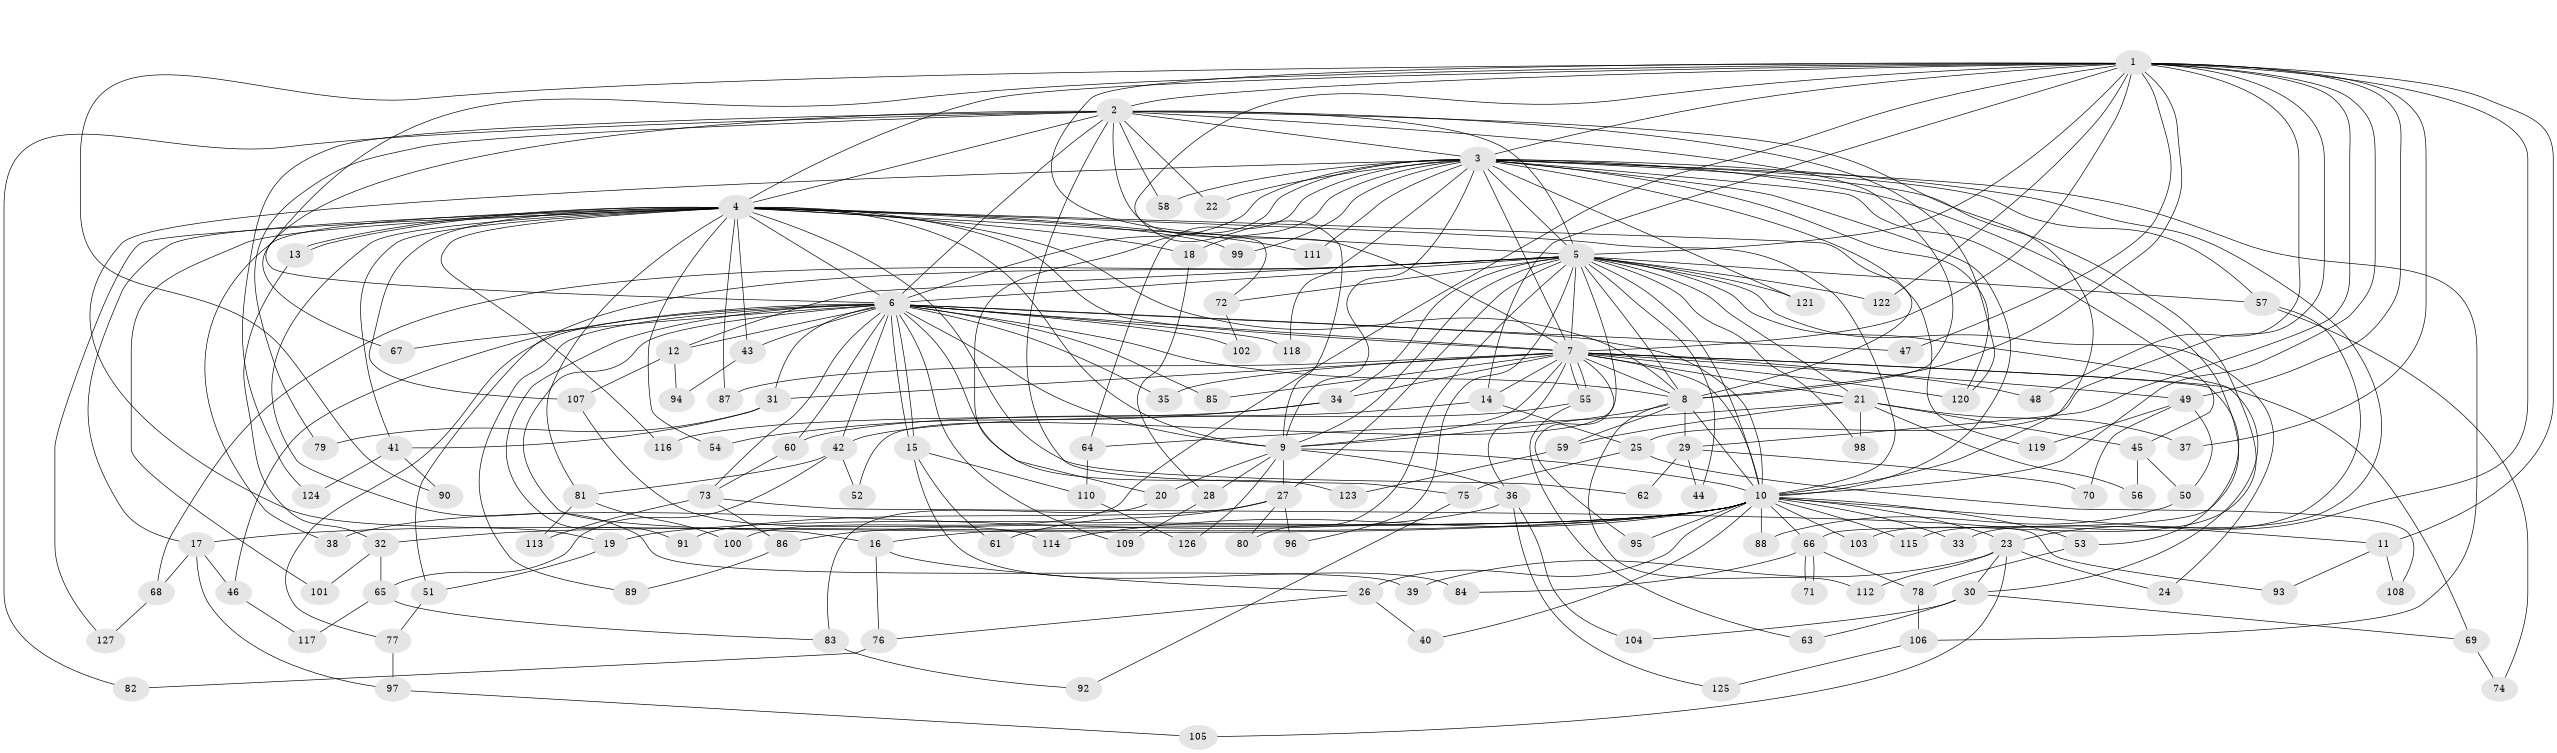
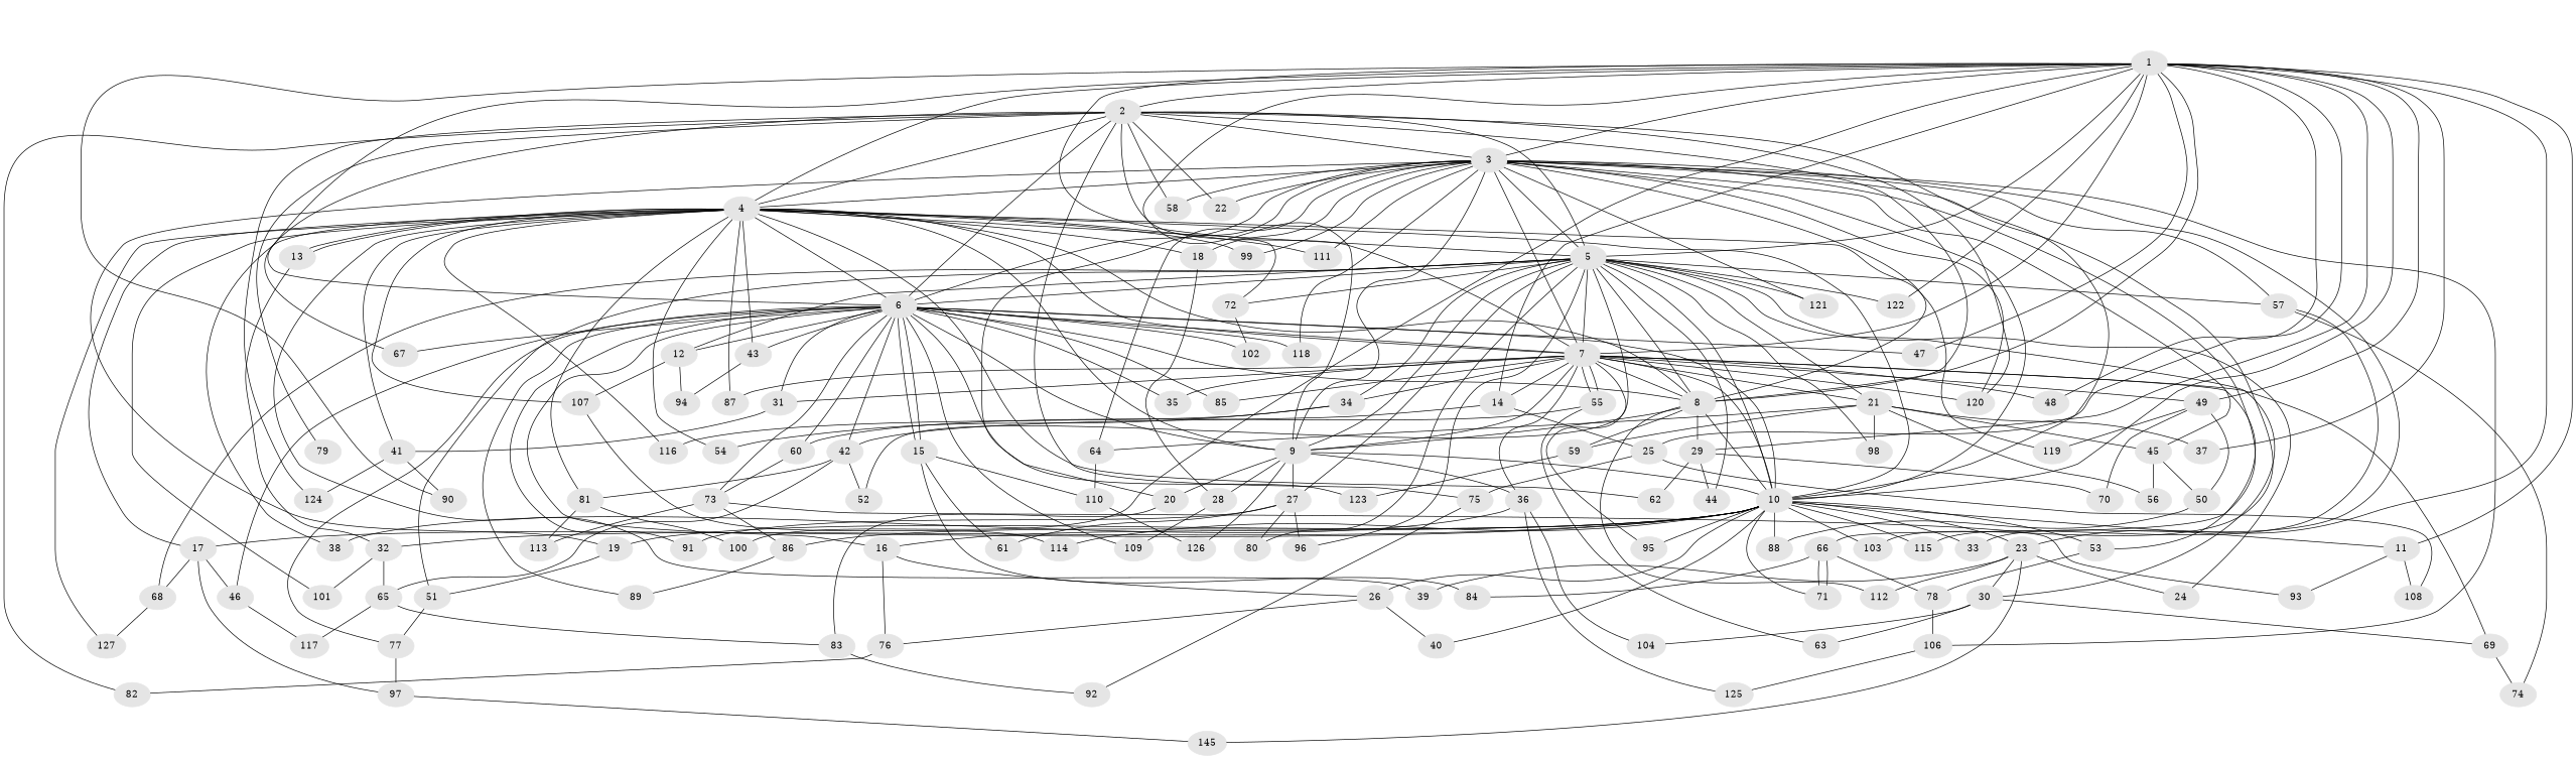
  graph {
    node [color=gray90 style=filled]
    1
    2
    3
    4
    5
    6
    7
    8
    9
    10
    11
    14
    23
    25
    29
    37
    47
    48
    49
    72
    90
    100
    122
    22
    58
    67
    75
    79
    82
    124
    120
    18
    19
    20
    33
    45
    57
    64
    66
    99
    103
    106
    111
    118
    121
    13
    17
    38
    39
    41
    43
    54
    62
    81
    87
    101
    107
    116
    119
    127
    12
    21
    24
    27
    30
    34
    44
    51
    52
    68
    80
    96
    98
    15
    16
    31
    35
    42
    46
    60
    73
    77
    85
    89
    91
    102
    109
    123
    36
    53
    55
    69
    95
    59
    112
    28
    126
    26
    32
    40
    86
    88
    114
    115
    93
    108
-   105
+   105 [label=145]
    70
    50
    92
    83
    56
    74
    110
    84
    78
    71
    125
    97
    94
    113
    61
    63
    104
    76
    65
    117
    1 -- 2
    1 -- 3
    1 -- 4
    1 -- 5
    1 -- 6
    1 -- 7
    1 -- 8
    1 -- 9
    1 -- 10
    1 -- 11
    1 -- 14
    1 -- 23
    1 -- 25
    1 -- 29
    1 -- 37
    1 -- 47
    1 -- 48
    1 -- 49
    1 -- 72
    1 -- 90
    1 -- 100
    1 -- 122
    2 -- 3
    2 -- 4
    2 -- 5
    2 -- 6
    2 -- 7
    2 -- 8
    2 -- 10
    2 -- 22
    2 -- 58
    2 -- 67
    2 -- 75
    2 -- 79
    2 -- 82
    2 -- 124
    2 -- 120
+   3 -- 4
    3 -- 5
    3 -- 6
    3 -- 7
    3 -- 8
    3 -- 9
    3 -- 10
    3 -- 22
    3 -- 58
    3 -- 120
    3 -- 18
    3 -- 19
    3 -- 20
    3 -- 33
    3 -- 45
    3 -- 57
    3 -- 64
    3 -- 66
    3 -- 99
    3 -- 103
    3 -- 106
    3 -- 111
    3 -- 118
    3 -- 121
    4 -- 5
    4 -- 6
    4 -- 7
    4 -- 8
    4 -- 9
    4 -- 10
    4 -- 18
    4 -- 99
    4 -- 111
    4 -- 13
    4 -- 13
    4 -- 17
    4 -- 38
    4 -- 39
    4 -- 41
    4 -- 43
    4 -- 54
    4 -- 62
    4 -- 81
    4 -- 87
    4 -- 101
    4 -- 107
    4 -- 116
    4 -- 119
    4 -- 127
    5 -- 6
    5 -- 7
    5 -- 8
    5 -- 9
    5 -- 10
    5 -- 72
    5 -- 122
    5 -- 57
    5 -- 121
    5 -- 12
    5 -- 21
    5 -- 24
    5 -- 27
    5 -- 30
    5 -- 34
    5 -- 44
    5 -- 51
    5 -- 52
    5 -- 68
    5 -- 80
    5 -- 96
    5 -- 98
    6 -- 7
    6 -- 8
    6 -- 9
    6 -- 10
    6 -- 47
    6 -- 67
    6 -- 118
    6 -- 43
    6 -- 12
    6 -- 15
    6 -- 15
    6 -- 16
    6 -- 31
    6 -- 35
    6 -- 42
    6 -- 46
    6 -- 60
    6 -- 73
    6 -- 77
    6 -- 85
    6 -- 89
    6 -- 91
    6 -- 102
    6 -- 109
    6 -- 123
    7 -- 8
    7 -- 9
    7 -- 10
    7 -- 14
    7 -- 48
    7 -- 49
    7 -- 120
    7 -- 87
    7 -- 21
    7 -- 34
    7 -- 31
    7 -- 35
    7 -- 85
    7 -- 36
    7 -- 53
    7 -- 55
    7 -- 55
    7 -- 69
    7 -- 95
    8 -- 9
    8 -- 10
    8 -- 29
    8 -- 59
    8 -- 112
    9 -- 10
    9 -- 20
    9 -- 27
    9 -- 36
    9 -- 28
    9 -- 126
    10 -- 11
    10 -- 23
    10 -- 19
    10 -- 33
-   10 -- 66
+   10 -- 71
    10 -- 103
    10 -- 17
    10 -- 16
    10 -- 53
    10 -- 95
    10 -- 26
    10 -- 32
    10 -- 40
    10 -- 86
    10 -- 88
    10 -- 114
    10 -- 115
    11 -- 93
    11 -- 108
    14 -- 25
    14 -- 42
    23 -- 39
    23 -- 24
    23 -- 30
    23 -- 112
    23 -- 105
    25 -- 75
    25 -- 108
    29 -- 62
    29 -- 44
    29 -- 70
    49 -- 119
    49 -- 70
    49 -- 50
    72 -- 102
    75 -- 92
    18 -- 28
    19 -- 51
    20 -- 83
    45 -- 50
    45 -- 56
    57 -- 115
    57 -- 74
    64 -- 110
    66 -- 84
    66 -- 78
    66 -- 71
    66 -- 71
    106 -- 125
    13 -- 32
    17 -- 68
    17 -- 46
    17 -- 97
    41 -- 90
    41 -- 124
    43 -- 94
    81 -- 100
    81 -- 113
    107 -- 114
    12 -- 107
    12 -- 94
    21 -- 37
    21 -- 45
    21 -- 64
    21 -- 98
    21 -- 59
    21 -- 56
    27 -- 80
    27 -- 96
    27 -- 91
    27 -- 61
    30 -- 69
    30 -- 63
    30 -- 104
    34 -- 54
    34 -- 116
    51 -- 77
    68 -- 127
    15 -- 110
    15 -- 84
    15 -- 61
    16 -- 26
    16 -- 76
-   31 -- 79
    31 -- 41
    42 -- 81
    42 -- 52
    42 -- 65
    46 -- 117
    60 -- 73
    73 -- 86
    73 -- 93
    73 -- 113
    77 -- 97
    36 -- 38
    36 -- 125
    36 -- 104
    53 -- 78
    55 -- 60
    55 -- 63
    69 -- 74
    59 -- 123
    28 -- 109
    26 -- 40
    26 -- 76
    32 -- 101
    32 -- 65
    86 -- 89
    50 -- 88
    83 -- 92
    110 -- 126
    78 -- 106
    97 -- 105
    76 -- 82
    65 -- 83
    65 -- 117
  }
